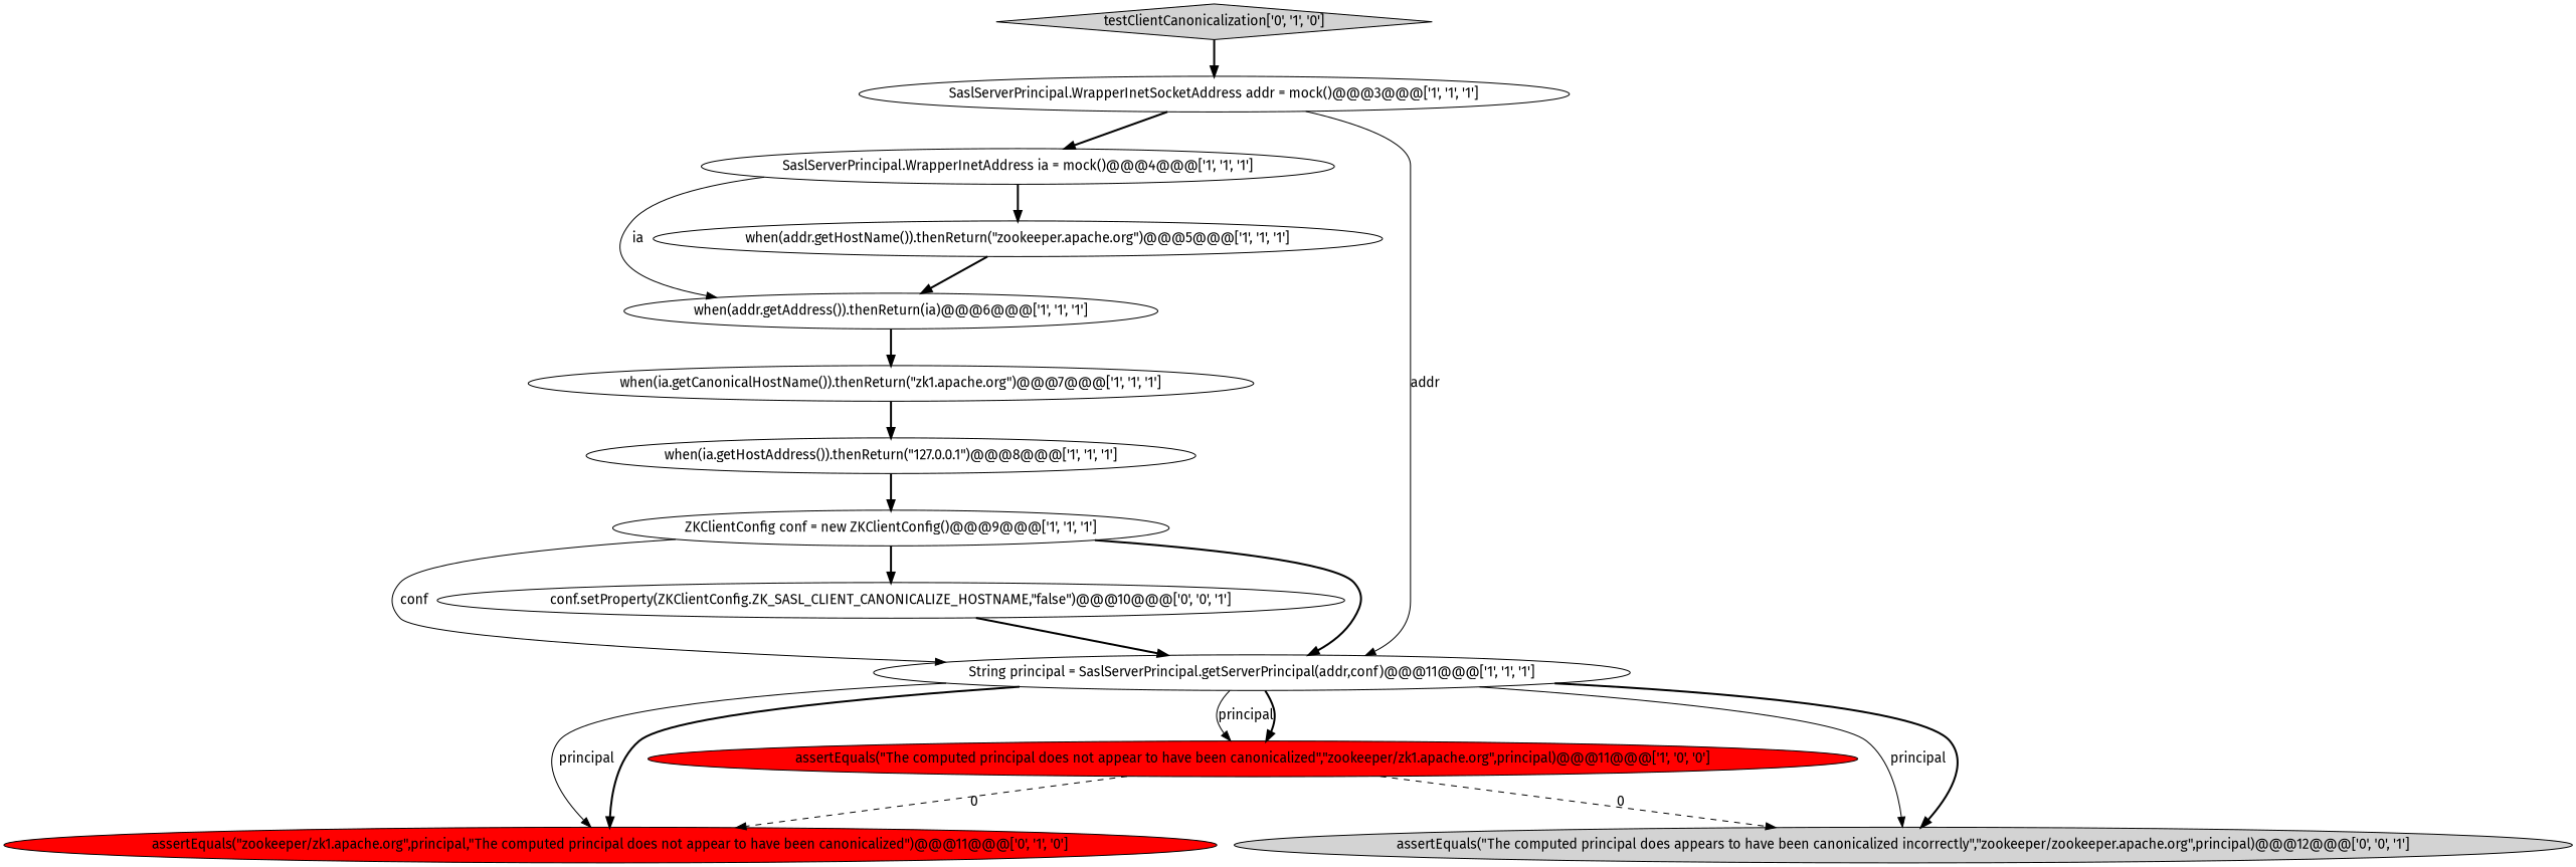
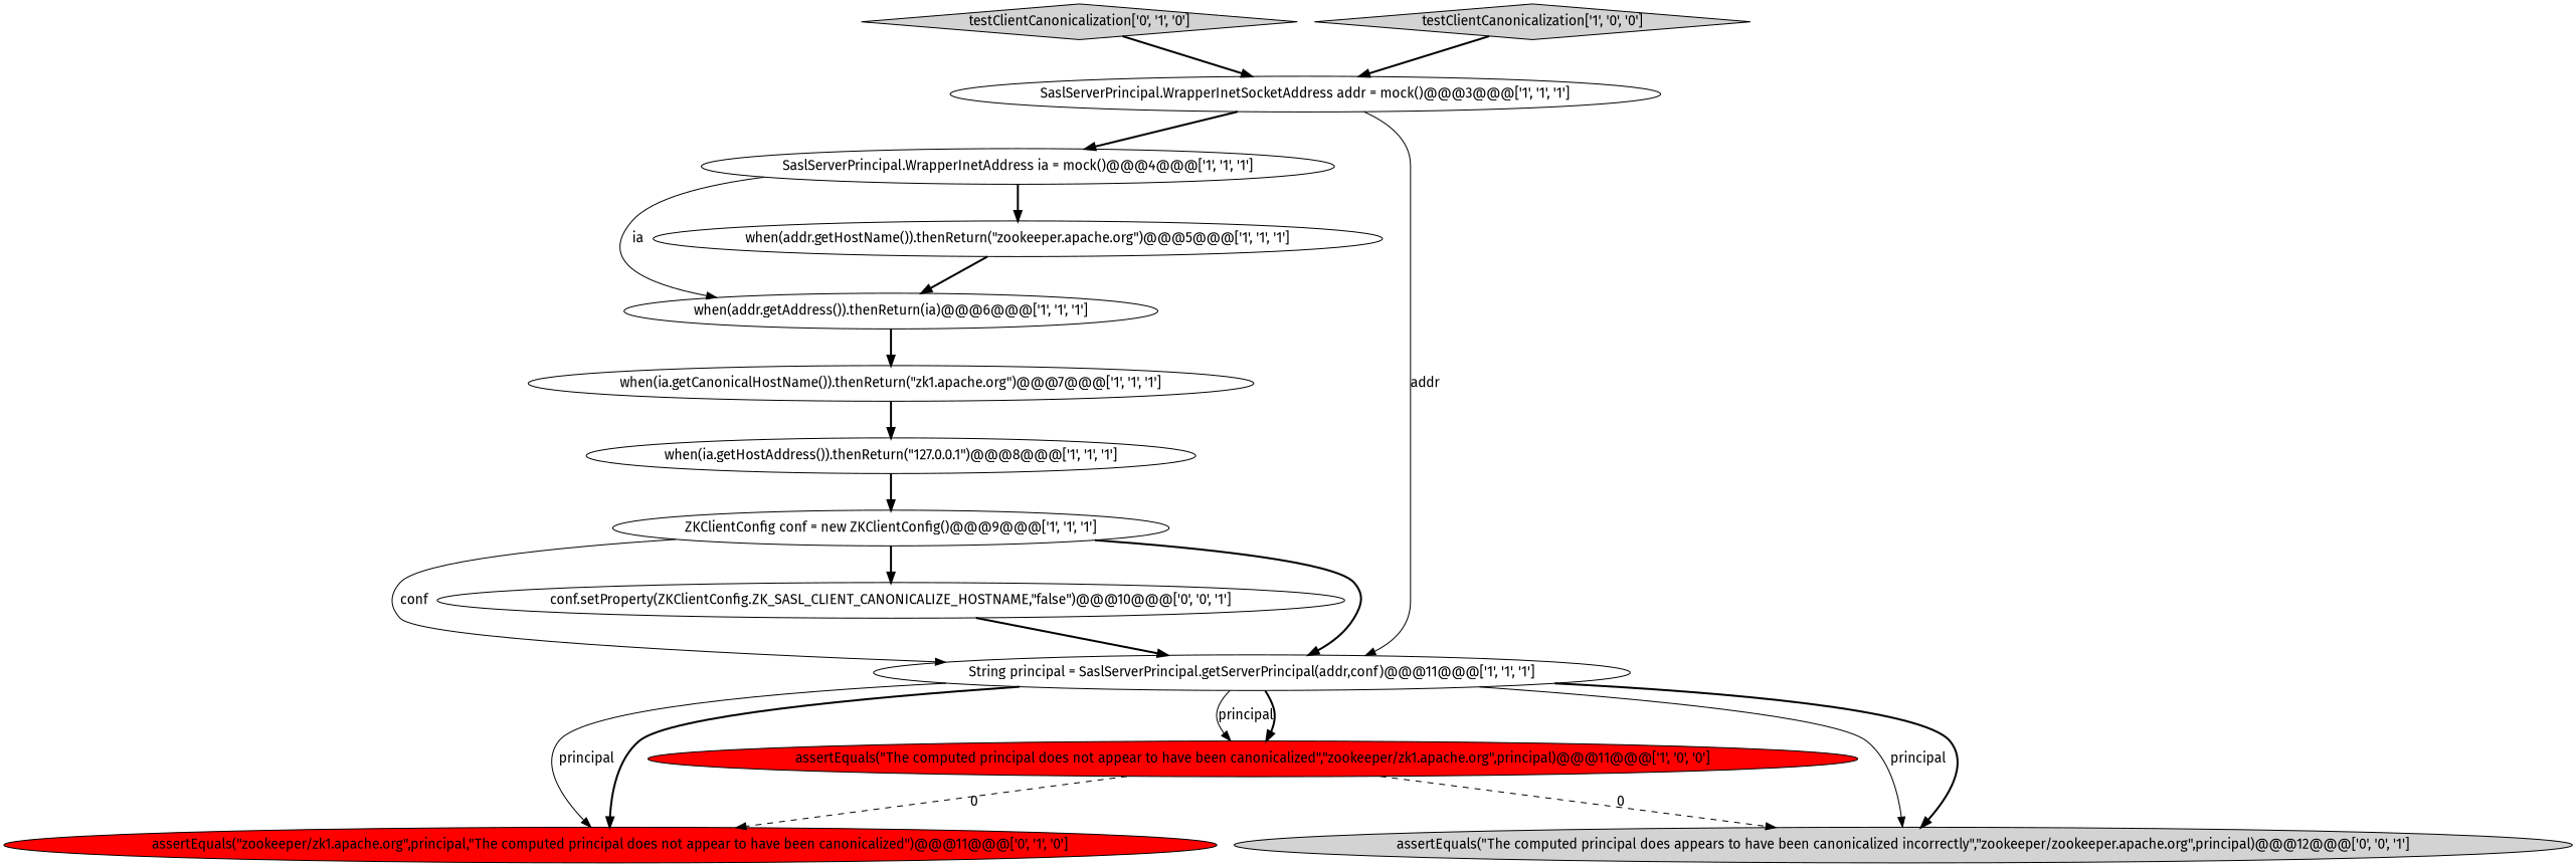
  digraph {
    fontname="Fira Sans"
    node [fillcolor=white fontname="Fira Sans" shape=ellipse style=filled]
    edge [fontname="Fira Sans" style=bold]
    n1 [label="SaslServerPrincipal.WrapperInetAddress ia = mock()@@@4@@@['1', '1', '1']"]
    n2 [label="when(addr.getAddress()).thenReturn(ia)@@@6@@@['1', '1', '1']"]
    n3 [label="when(addr.getHostName()).thenReturn(\"zookeeper.apache.org\")@@@5@@@['1', '1', '1']"]
    n4 [label="when(ia.getCanonicalHostName()).thenReturn(\"zk1.apache.org\")@@@7@@@['1', '1', '1']"]
    n5 [fillcolor=lightgray label="testClientCanonicalization['0', '1', '0']" shape=diamond]
    n6 [label="SaslServerPrincipal.WrapperInetSocketAddress addr = mock()@@@3@@@['1', '1', '1']"]
    n7 [label="String principal = SaslServerPrincipal.getServerPrincipal(addr,conf)@@@11@@@['1', '1', '1']"]
    n8 [fillcolor=red label="assertEquals(\"The computed principal does not appear to have been canonicalized\",\"zookeeper/zk1.apache.org\",principal)@@@11@@@['1', '0', '0']"]
    n9 [fillcolor=red label="assertEquals(\"zookeeper/zk1.apache.org\",principal,\"The computed principal does not appear to have been canonicalized\")@@@11@@@['0', '1', '0']"]
    n10 [fillcolor=lightgray label="assertEquals(\"The computed principal does appears to have been canonicalized incorrectly\",\"zookeeper/zookeeper.apache.org\",principal)@@@12@@@['0', '0', '1']"]
    n11 [label="ZKClientConfig conf = new ZKClientConfig()@@@9@@@['1', '1', '1']"]
    n12 [label="conf.setProperty(ZKClientConfig.ZK_SASL_CLIENT_CANONICALIZE_HOSTNAME,\"false\")@@@10@@@['0', '0', '1']"]
    n13 [label="when(ia.getHostAddress()).thenReturn(\"127.0.0.1\")@@@8@@@['1', '1', '1']"]
+   n14 [fillcolor=lightgray label="testClientCanonicalization['1', '0', '0']" shape=diamond]
    n1 -> n2 [label=ia style=solid]
    n1 -> n3
    n2 -> n4
    n3 -> n2
    n4 -> n13
    n5 -> n6
    n6 -> n1
    n6 -> n7 [label=addr style=solid]
    n7 -> n8 [label=principal style=solid]
    n7 -> n8
    n7 -> n9
    n7 -> n9 [label=principal style=solid]
    n7 -> n10 [label=principal style=solid]
    n7 -> n10
    n8 -> n9 [label=0 style=dashed]
    n8 -> n10 [label=0 style=dashed]
    n11 -> n7
    n11 -> n7 [label=conf style=solid]
    n11 -> n12
    n12 -> n7
    n13 -> n11
+   n14 -> n6
  }
